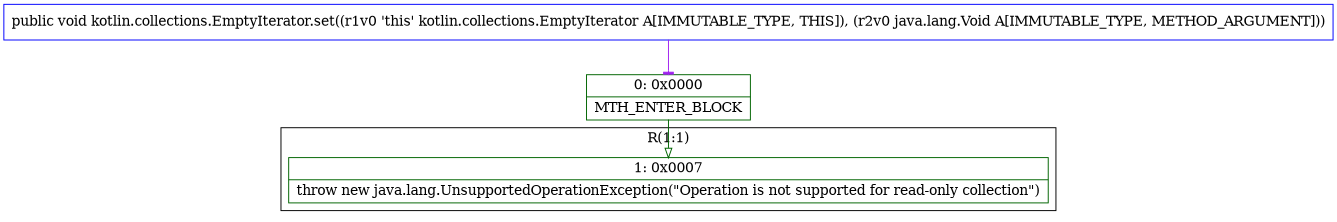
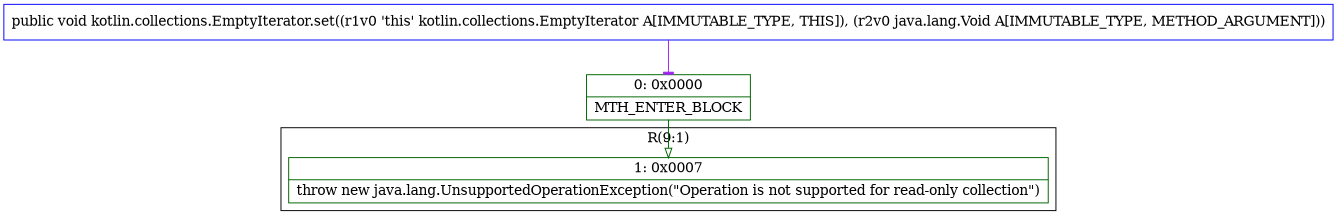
  digraph {
    node [color=darkgreen shape=record]
    n1 [label="{1\:\ 0x0007|throw new java.lang.UnsupportedOperationException(\"Operation is not supported for read\-only collection\")\l}"]
    n2 [label="{0\:\ 0x0000|MTH_ENTER_BLOCK\l}"]
    n3 [label="{public void kotlin.collections.EmptyIterator.set((r1v0 'this' kotlin.collections.EmptyIterator A[IMMUTABLE_TYPE, THIS]), (r2v0 java.lang.Void A[IMMUTABLE_TYPE, METHOD_ARGUMENT])) }" color=blue]
    subgraph cluster_1 {
-     label="R(1:1)"
+     label="R(9:1)"
      n1
    }
    n2 -> n1 [color=darkgreen arrowhead=onormal]
    n3 -> n2 [color=purple arrowhead=tee]
  }
